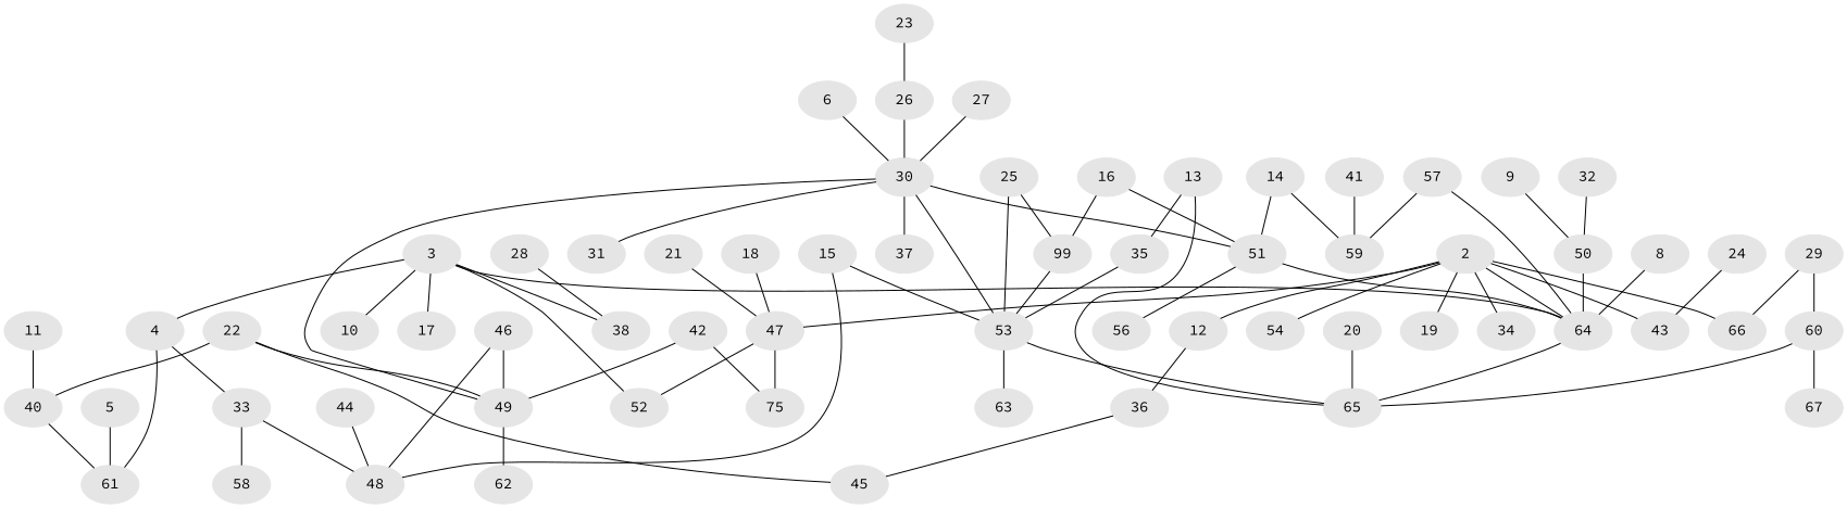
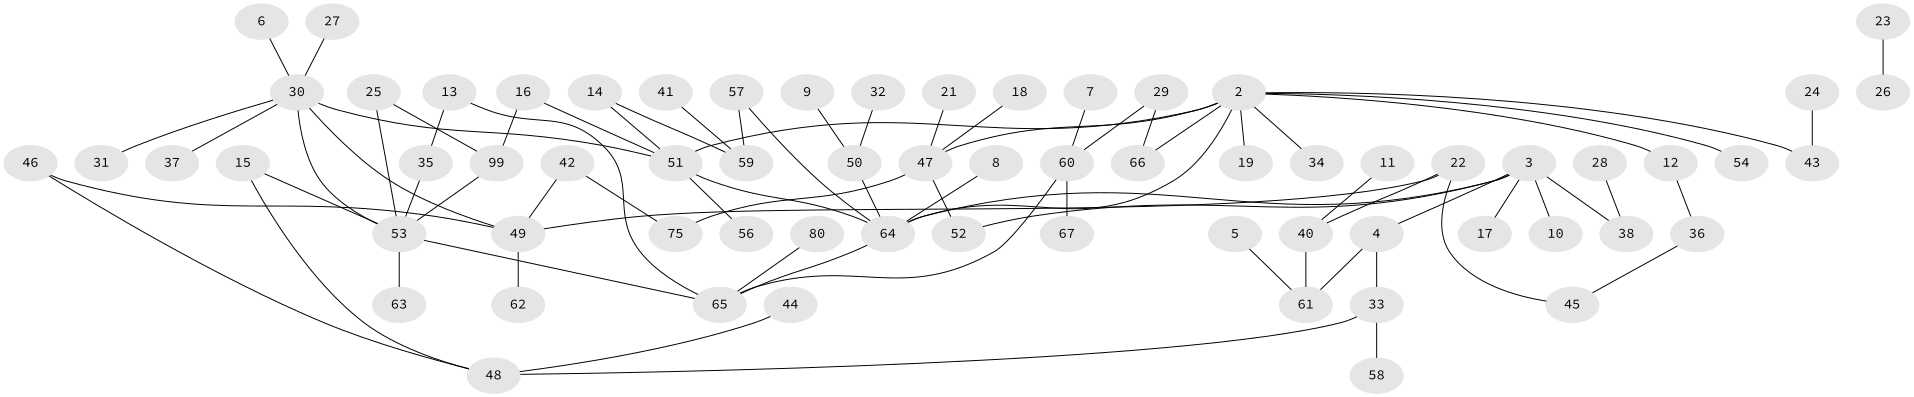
  graph {
    fontname="Source Code Pro"
    node [color=gray90 fontname="Source Code Pro" style=filled]
    edge [fontname="Source Code Pro" weight=1.0]
    2
    12
    19
    34
    43
    47
    51
    54
    64
    66
    36
    52
    n13 [label=75]
    56
    65
    3
    4
    10
    17
    38
    33
    61
    48
    58
    5
    6
    30
    53
    49
    31
    37
+   7
    60
    67
    8
    9
    50
    11
    40
    45
    13
    35
    14
    59
    15
    63
    16
    n48 [label=99]
    18
-   20
+   20 [label=80]
    21
    22
    62
    23
    26
    24
    25
    27
    28
    29
    32
    41
    42
    44
    46
    57
    2 -- 12
    2 -- 19
    2 -- 34
    2 -- 43
    2 -- 47
+   2 -- 51
    2 -- 54
    2 -- 64 [weight=2.0]
    2 -- 66
    12 -- 36
    47 -- 52
    47 -- n13 [weight=2.0]
    51 -- 64
    51 -- 56
    64 -- 65
    36 -- 45
    3 -- 64
    3 -- 52
    3 -- 4
    3 -- 10
    3 -- 17
    3 -- 38
    4 -- 33
    4 -- 61
    33 -- 48
    33 -- 58
    5 -- 61
    6 -- 30
    30 -- 51
    30 -- 53
    30 -- 49
    30 -- 31
    30 -- 37
    53 -- 65
    53 -- 63
    49 -- 62
+   7 -- 60
    60 -- 65
    60 -- 67
    8 -- 64
    9 -- 50
    50 -- 64 [weight=2.0]
    11 -- 40
    40 -- 61
    13 -- 65
    13 -- 35
    35 -- 53
    14 -- 51
    14 -- 59
    15 -- 48
    15 -- 53
    16 -- 51
    16 -- n48
    n48 -- 53
    18 -- 47
    20 -- 65
    21 -- 47
    22 -- 49
    22 -- 40
    22 -- 45
    23 -- 26
-   26 -- 30
    24 -- 43
    25 -- 53
    25 -- n48
    27 -- 30
    28 -- 38
    29 -- 66
    29 -- 60
    32 -- 50
    41 -- 59
    42 -- n13
    42 -- 49
    44 -- 48
    46 -- 48
    46 -- 49
    57 -- 64
    57 -- 59
  }
